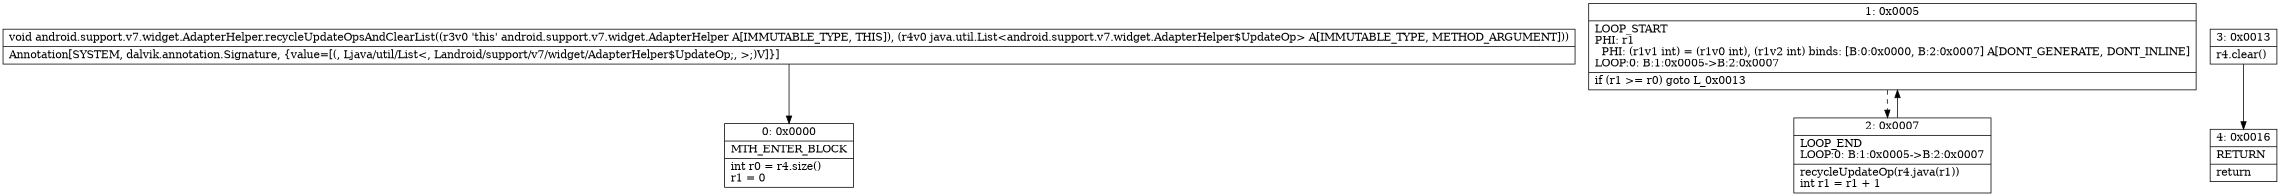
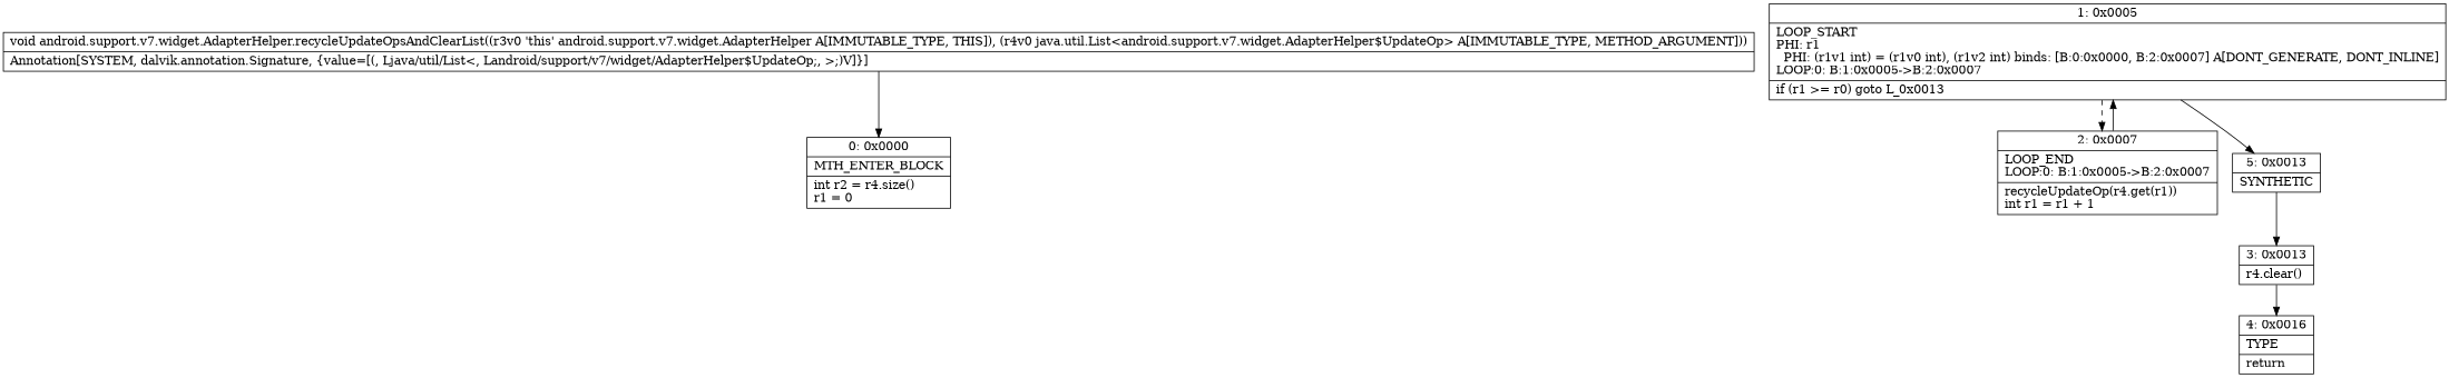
  digraph {
    node [shape=record]
-   n1 [label="{0\:\ 0x0000|MTH_ENTER_BLOCK\l|int r0 = r4.size()\lr1 = 0\l}"]
+   n1 [label="{0\:\ 0x0000|MTH_ENTER_BLOCK\l|int r2 = r4.size()\lr1 = 0\l}"]
    n2 [label="{1\:\ 0x0005|LOOP_START\lPHI: r1 \l  PHI: (r1v1 int) = (r1v0 int), (r1v2 int) binds: [B:0:0x0000, B:2:0x0007] A[DONT_GENERATE, DONT_INLINE]\lLOOP:0: B:1:0x0005\-\>B:2:0x0007\l|if (r1 \>= r0) goto L_0x0013\l}"]
-   n3 [label="{2\:\ 0x0007|LOOP_END\lLOOP:0: B:1:0x0005\-\>B:2:0x0007\l|recycleUpdateOp(r4.java(r1))\lint r1 = r1 + 1\l}"]
+   n3 [label="{2\:\ 0x0007|LOOP_END\lLOOP:0: B:1:0x0005\-\>B:2:0x0007\l|recycleUpdateOp(r4.get(r1))\lint r1 = r1 + 1\l}"]
+   n4 [label="{5\:\ 0x0013|SYNTHETIC\l}"]
    n5 [label="{3\:\ 0x0013|r4.clear()\l}"]
-   n6 [label="{4\:\ 0x0016|RETURN\l|return\l}"]
+   n6 [label="{4\:\ 0x0016|TYPE\l|return\l}"]
    n7 [label="{void android.support.v7.widget.AdapterHelper.recycleUpdateOpsAndClearList((r3v0 'this' android.support.v7.widget.AdapterHelper A[IMMUTABLE_TYPE, THIS]), (r4v0 java.util.List\<android.support.v7.widget.AdapterHelper$UpdateOp\> A[IMMUTABLE_TYPE, METHOD_ARGUMENT]))  | Annotation[SYSTEM, dalvik.annotation.Signature, \{value=[(, Ljava\/util\/List\<, Landroid\/support\/v7\/widget\/AdapterHelper$UpdateOp;, \>;)V]\}]\l}"]
    n2 -> n3 [style=dashed]
+   n2 -> n4
    n3 -> n2
+   n4 -> n5
    n5 -> n6
    n7 -> n1
  }
